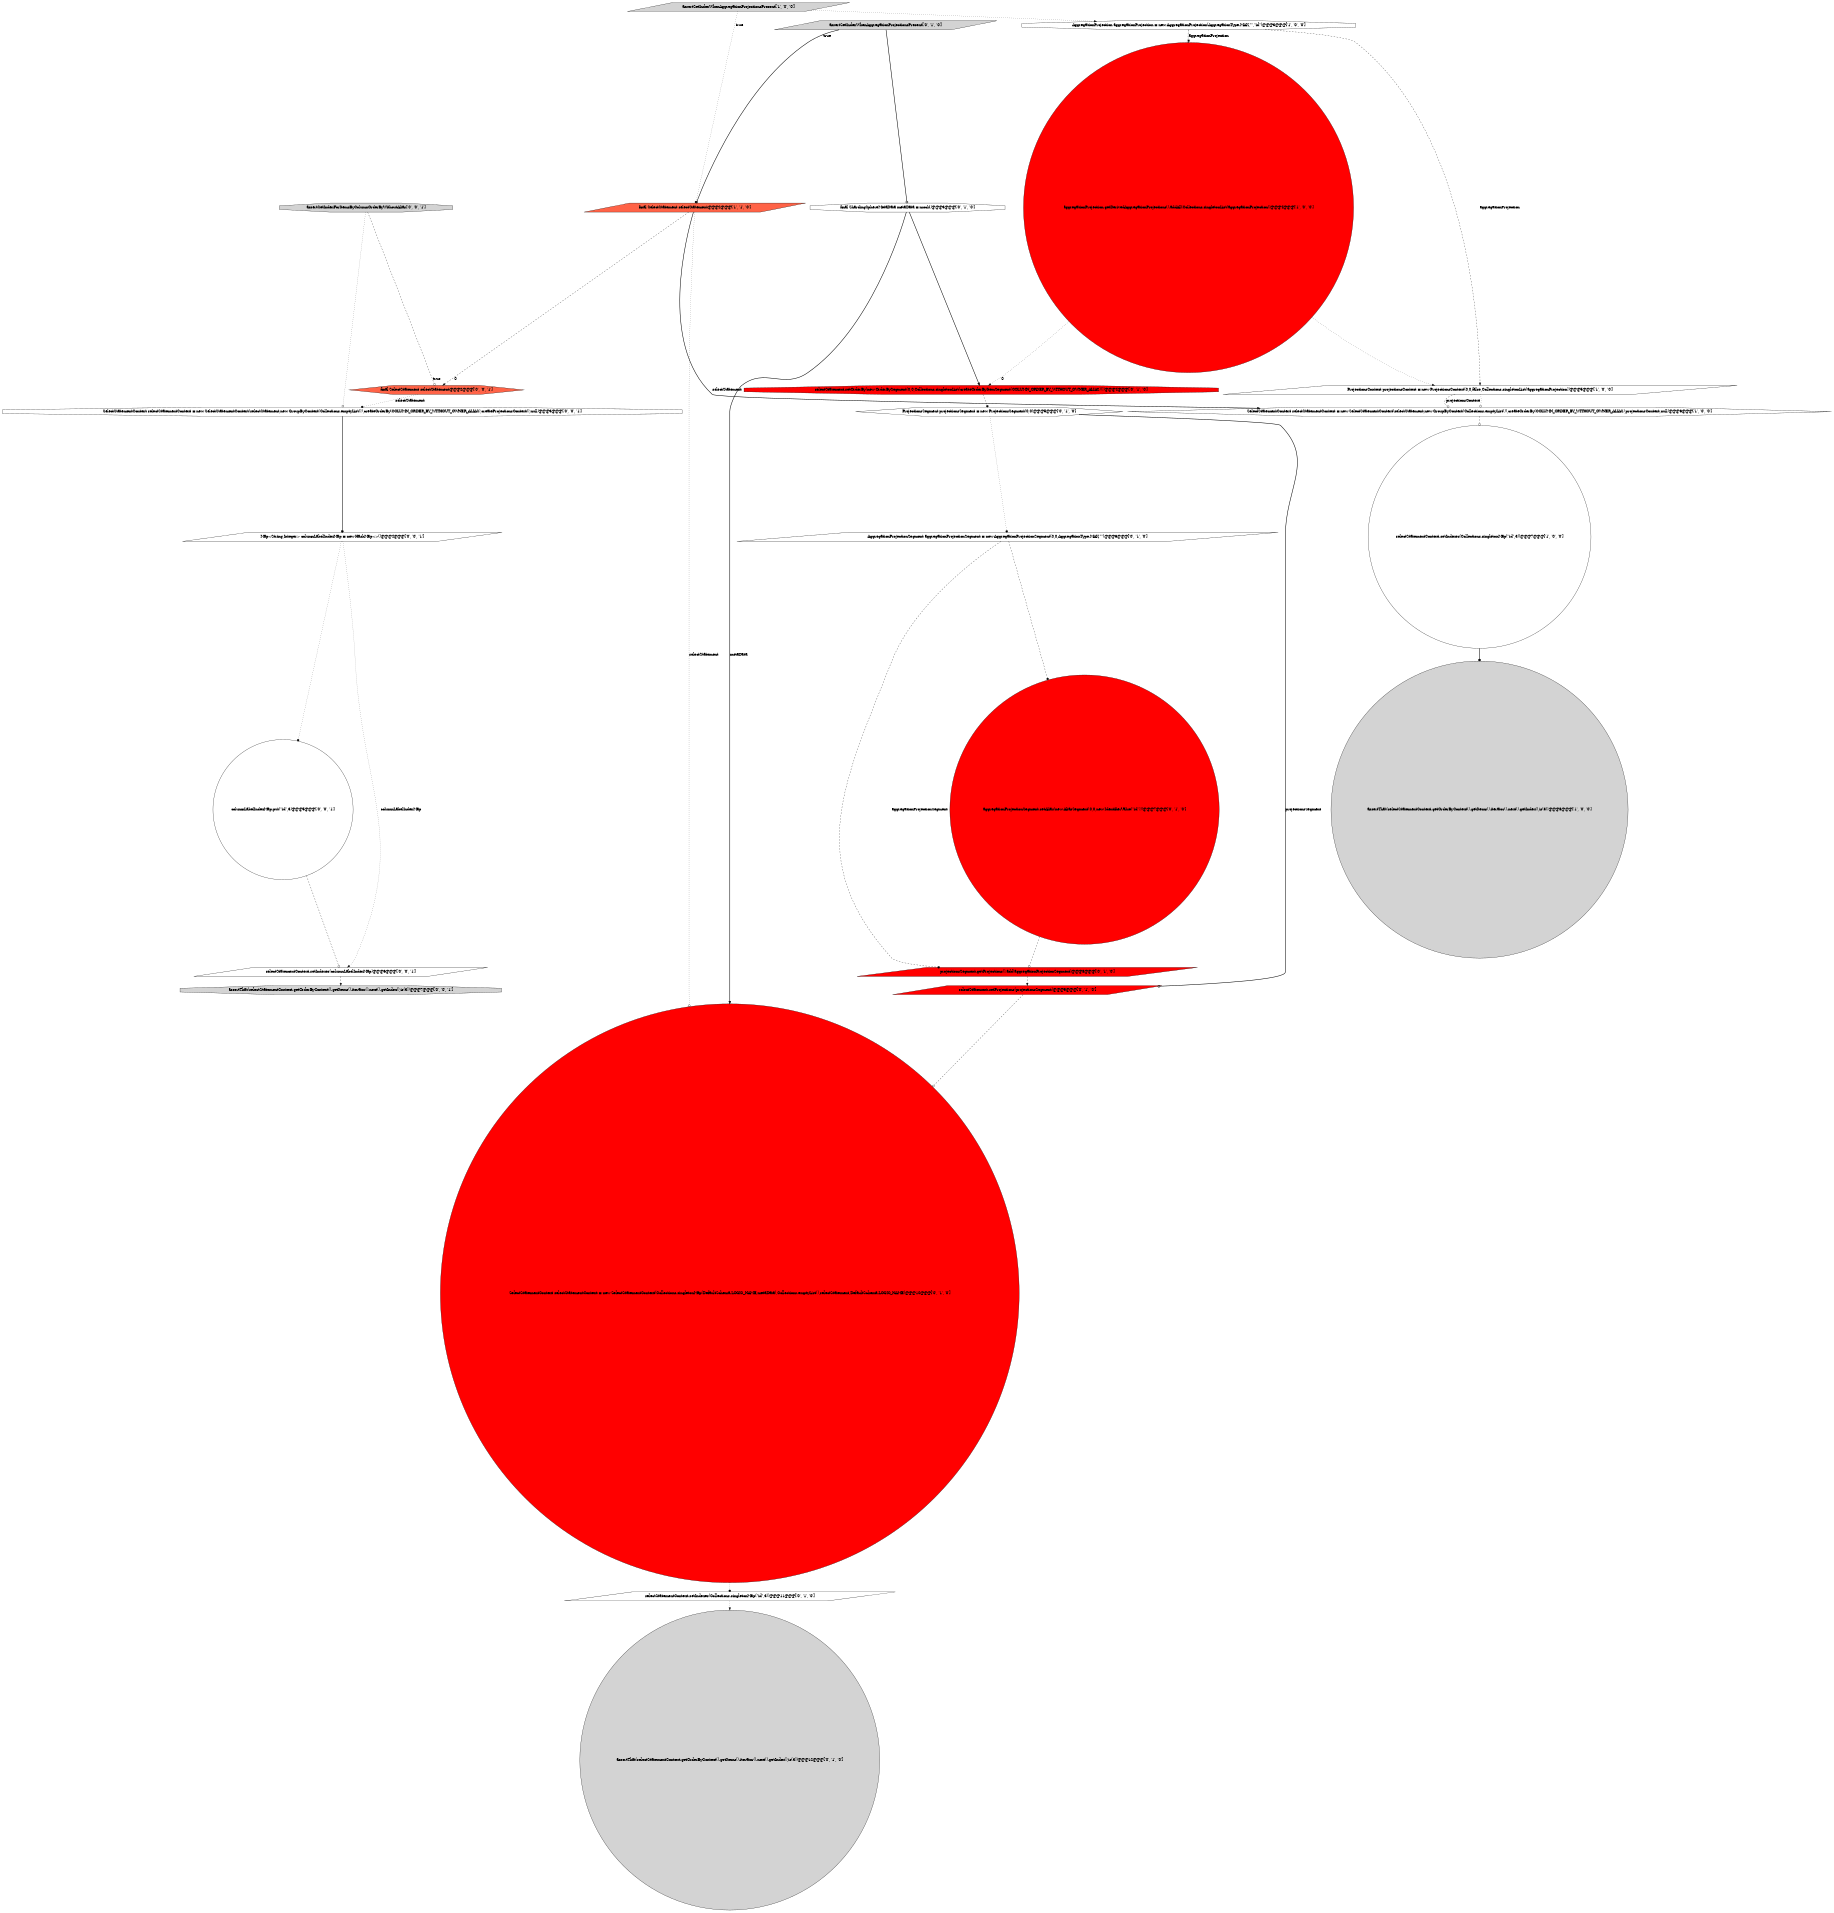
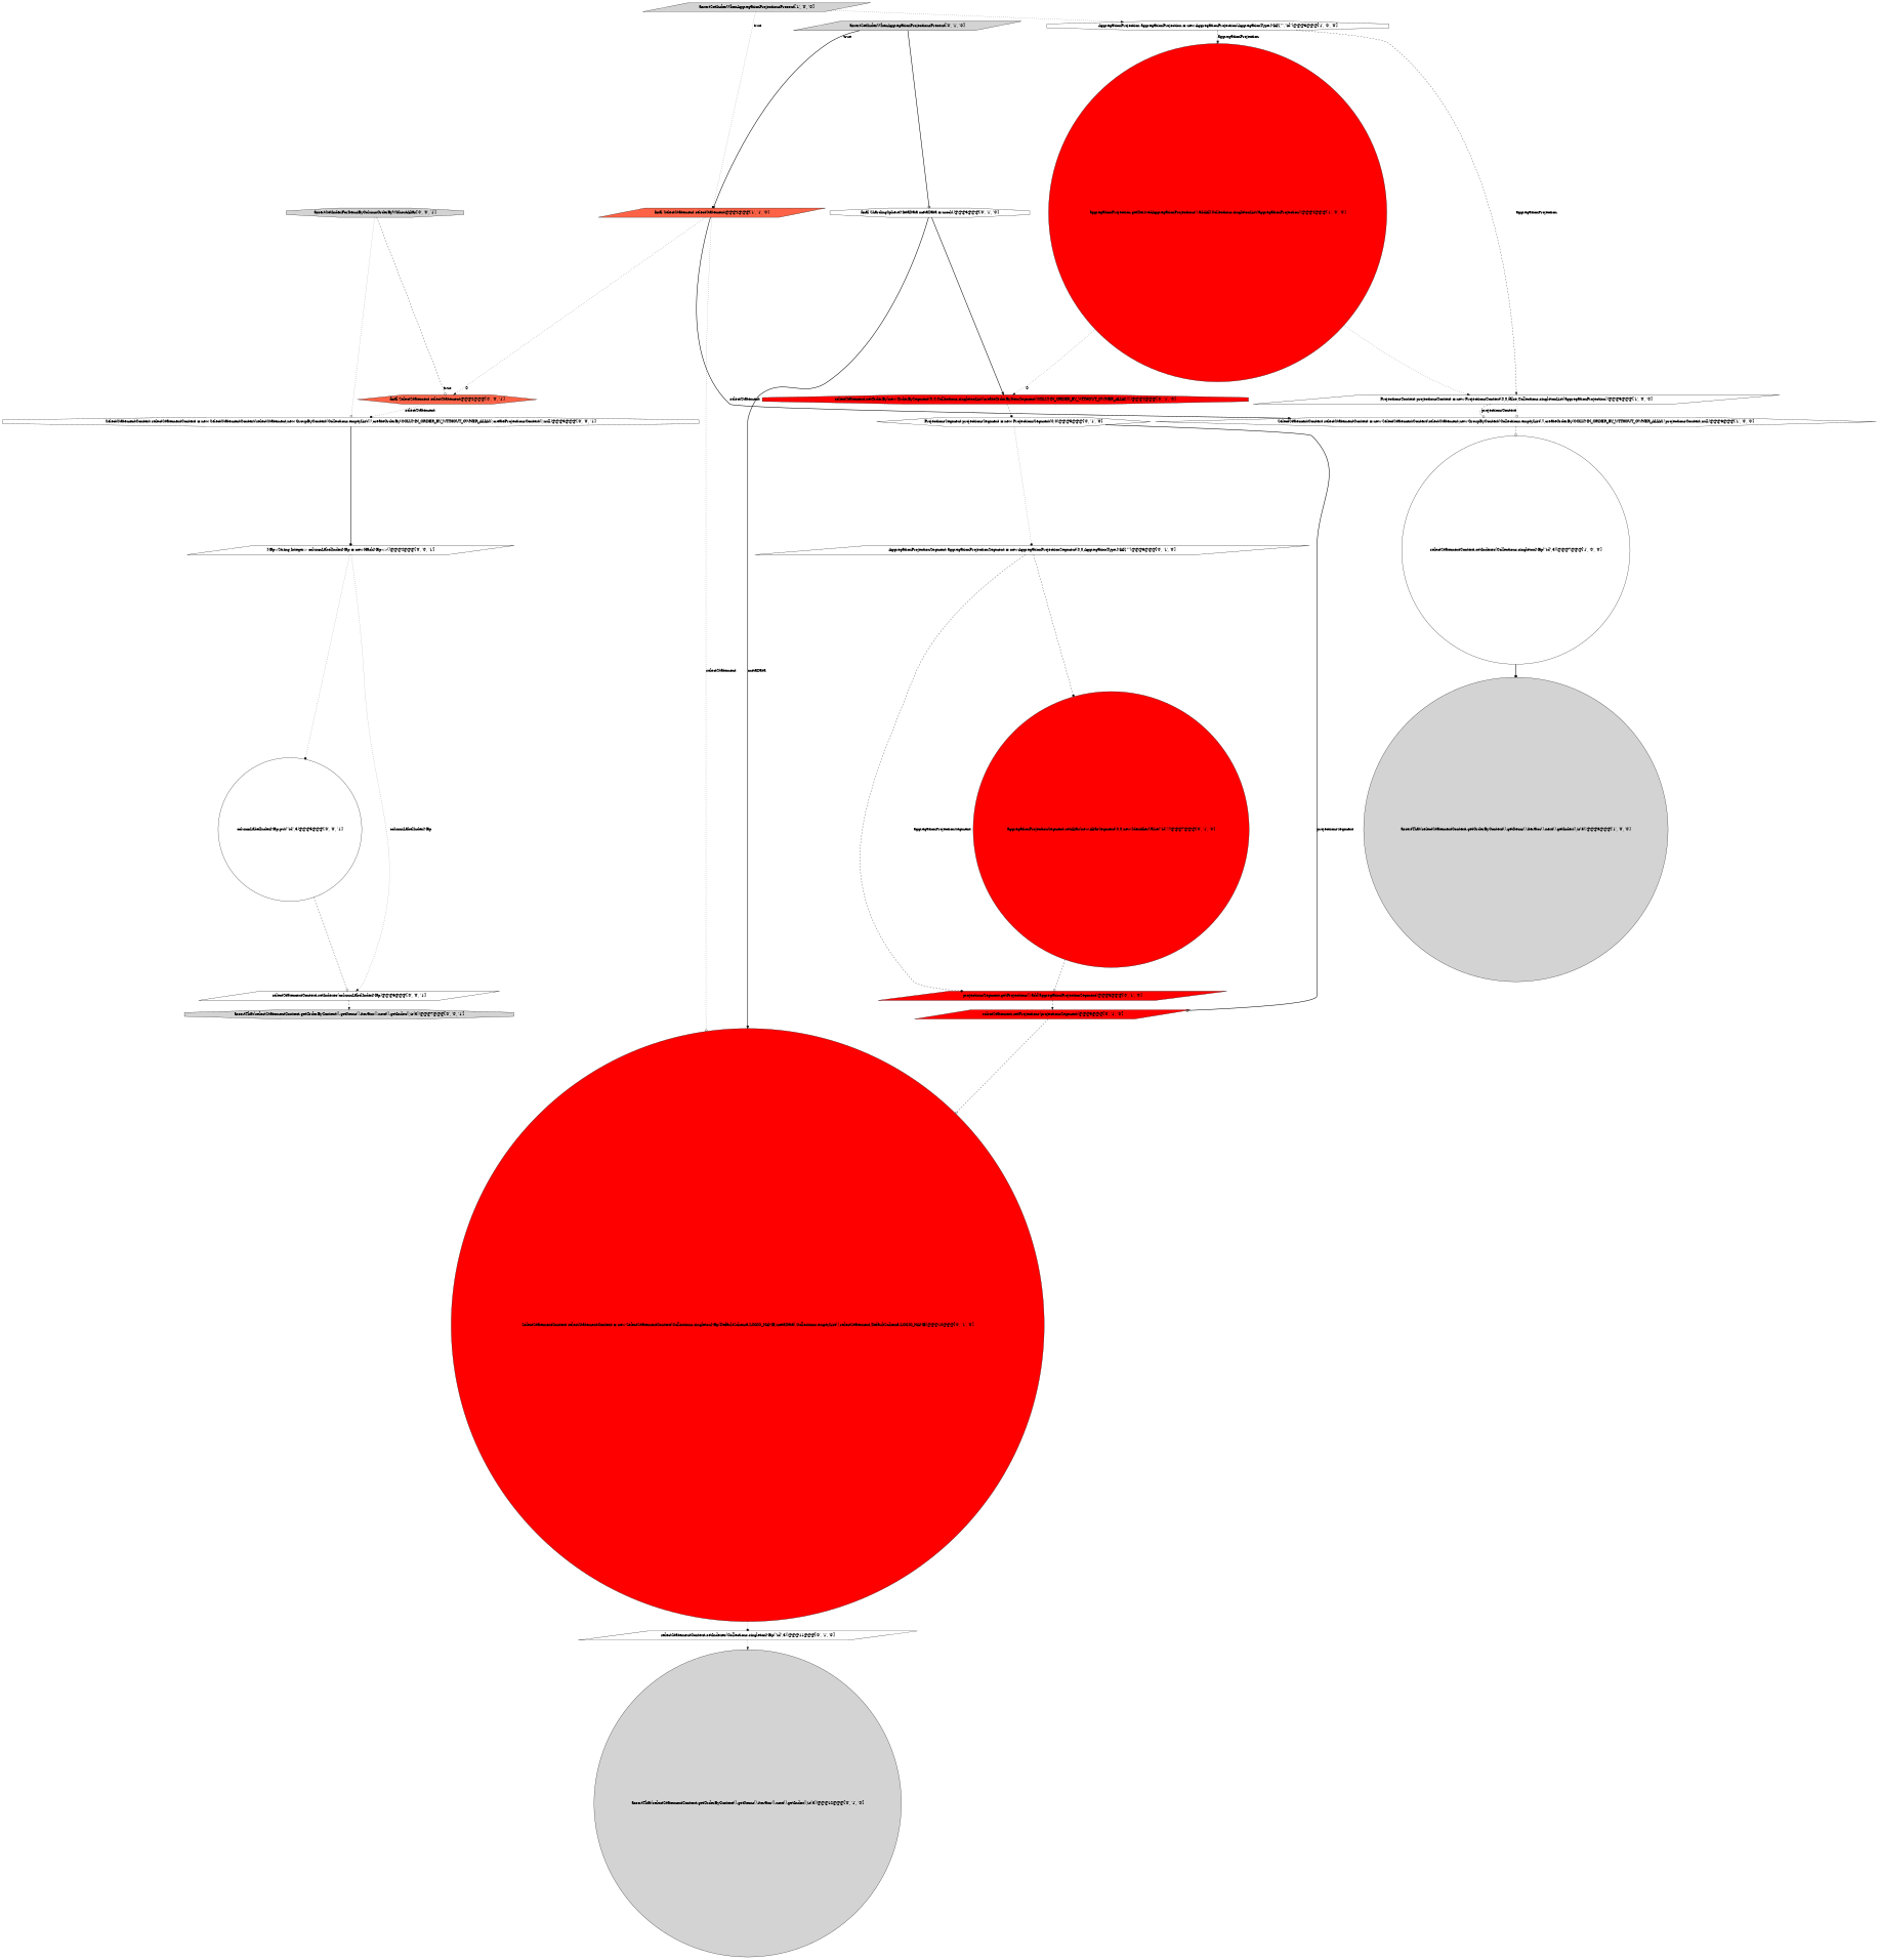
  digraph {
    node [fillcolor=white shape=parallelogram style=filled]
    edge [style=dotted arrowhead=normal]
    n1 [label="selectStatementContext.setIndexes(Collections.singletonMap(\"id\",3))@@@11@@@['0', '1', '0']"]
    n2 [fillcolor=lightgray label="assertThat(selectStatementContext.getOrderByContext().getItems().iterator().next().getIndex(),is(3))@@@12@@@['0', '1', '0']" shape=circle]
    n3 [fillcolor=tomato label="final SelectStatement selectStatement@@@2@@@['0', '0', '1']" shape=hexagon]
    n4 [label="SelectStatementContext selectStatementContext = new SelectStatementContext(selectStatement,new GroupByContext(Collections.emptyList()),createOrderBy(COLUMN_ORDER_BY_WITHOUT_OWNER_ALIAS),createProjectionsContext(),null)@@@3@@@['0', '0', '1']" shape=octagon]
    n5 [label="Map<String,Integer> columnLabelIndexMap = new HashMap<>()@@@4@@@['0', '0', '1']"]
    n6 [label="selectStatementContext.setIndexes(columnLabelIndexMap)@@@6@@@['0', '0', '1']"]
    n7 [label="columnLabelIndexMap.put(\"id\",3)@@@5@@@['0', '0', '1']" shape=circle]
    n8 [label="final ShardingSphereMetaData metaData = mock()@@@3@@@['0', '1', '0']" shape=octagon]
    n9 [fillcolor=red label="selectStatement.setOrderBy(new OrderBySegment(0,0,Collections.singletonList(createOrderByItemSegment(COLUMN_ORDER_BY_WITHOUT_OWNER_ALIAS))))@@@4@@@['0', '1', '0']" shape=octagon]
    n10 [fillcolor=red label="SelectStatementContext selectStatementContext = new SelectStatementContext(Collections.singletonMap(DefaultSchema.LOGIC_NAME,metaData),Collections.emptyList(),selectStatement,DefaultSchema.LOGIC_NAME)@@@10@@@['0', '1', '0']" shape=circle]
    n11 [fillcolor=red label="projectionsSegment.getProjections().add(aggregationProjectionSegment)@@@8@@@['0', '1', '0']"]
    n12 [fillcolor=red label="selectStatement.setProjections(projectionsSegment)@@@9@@@['0', '1', '0']"]
    n13 [fillcolor=red label="aggregationProjection.getDerivedAggregationProjections().addAll(Collections.singletonList(aggregationProjection))@@@4@@@['1', '0', '0']" shape=circle]
    n14 [label="ProjectionsContext projectionsContext = new ProjectionsContext(0,0,false,Collections.singletonList(aggregationProjection))@@@5@@@['1', '0', '0']"]
    n15 [fillcolor=lightgray label="assertSetIndexWhenAggregationProjectionsPresent['0', '1', '0']"]
    n16 [fillcolor=tomato label="final SelectStatement selectStatement@@@2@@@['1', '1', '0']"]
    n17 [label="ProjectionsSegment projectionsSegment = new ProjectionsSegment(0,0)@@@5@@@['0', '1', '0']" shape=hexagon]
    n18 [label="AggregationProjectionSegment aggregationProjectionSegment = new AggregationProjectionSegment(0,0,AggregationType.MAX,\"\")@@@6@@@['0', '1', '0']"]
    n19 [label="SelectStatementContext selectStatementContext = new SelectStatementContext(selectStatement,new GroupByContext(Collections.emptyList()),createOrderBy(COLUMN_ORDER_BY_WITHOUT_OWNER_ALIAS),projectionsContext,null)@@@6@@@['1', '0', '0']" shape=hexagon]
    n20 [label="AggregationProjection aggregationProjection = new AggregationProjection(AggregationType.MAX,\"\",\"id\")@@@3@@@['1', '0', '0']" shape=octagon]
    n21 [fillcolor=red label="aggregationProjectionSegment.setAlias(new AliasSegment(0,0,new IdentifierValue(\"id\")))@@@7@@@['0', '1', '0']" shape=circle]
    n22 [fillcolor=lightgray label="assertSetIndexForItemsByColumnOrderByWithoutAlias['0', '0', '1']" shape=octagon]
    n23 [fillcolor=lightgray label="assertThat(selectStatementContext.getOrderByContext().getItems().iterator().next().getIndex(),is(3))@@@7@@@['0', '0', '1']" shape=octagon]
    n24 [fillcolor=lightgray label="assertSetIndexWhenAggregationProjectionsPresent['1', '0', '0']"]
    n25 [fillcolor=lightgray label="assertThat(selectStatementContext.getOrderByContext().getItems().iterator().next().getIndex(),is(3))@@@8@@@['1', '0', '0']" shape=circle]
    n26 [label="selectStatementContext.setIndexes(Collections.singletonMap(\"id\",3))@@@7@@@['1', '0', '0']" shape=circle]
    n1 -> n2
    n3 -> n4 [label=selectStatement arrowhead=dot]
    n4 -> n5 [style=bold arrowhead=dot]
    n5 -> n6 [label=columnLabelIndexMap]
    n5 -> n7 [arrowhead=dot]
    n6 -> n23 [style=dashed]
    n7 -> n6 [style=dashed arrowhead=odot]
    n8 -> n9 [style=bold]
    n8 -> n10 [label=metaData style=bold]
    n9 -> n17 [style=dashed arrowhead=dot]
    n10 -> n1 [arrowhead=dot]
    n11 -> n12 [style=dashed]
    n12 -> n10 [style=dashed arrowhead=odot]
    n13 -> n9 [label=0]
    n13 -> n14
    n14 -> n19 [arrowhead=odot]
    n14 -> n19 [label=projectionsContext style=dashed arrowhead=odot]
    n15 -> n8 [style=bold arrowhead=odot]
    n15 -> n16 [label=true style=bold arrowhead=odot]
-   n16 -> n3 [label=0 style=dashed]
+   n16 -> n3 [label=0]
    n16 -> n10 [label=selectStatement arrowhead=odot]
    n16 -> n19 [label=selectStatement style=bold]
    n17 -> n12 [label=projectionsSegment style=bold arrowhead=odot]
    n17 -> n18 [arrowhead=dot]
    n18 -> n11 [label=aggregationProjectionSegment style=dashed arrowhead=dot]
    n18 -> n21 [style=dashed arrowhead=dot]
    n19 -> n26 [style=dashed arrowhead=odot]
    n20 -> n13 [style=dashed arrowhead=odot]
    n20 -> n13 [label=aggregationProjection]
    n20 -> n14 [label=aggregationProjection style=dashed]
    n21 -> n11 [style=dashed arrowhead=odot]
    n22 -> n3 [label=true style=dashed arrowhead=odot]
    n22 -> n4 [arrowhead=odot]
    n24 -> n16 [label=true arrowhead=dot]
    n24 -> n20
    n26 -> n25 [style=bold arrowhead=dot]
  }
